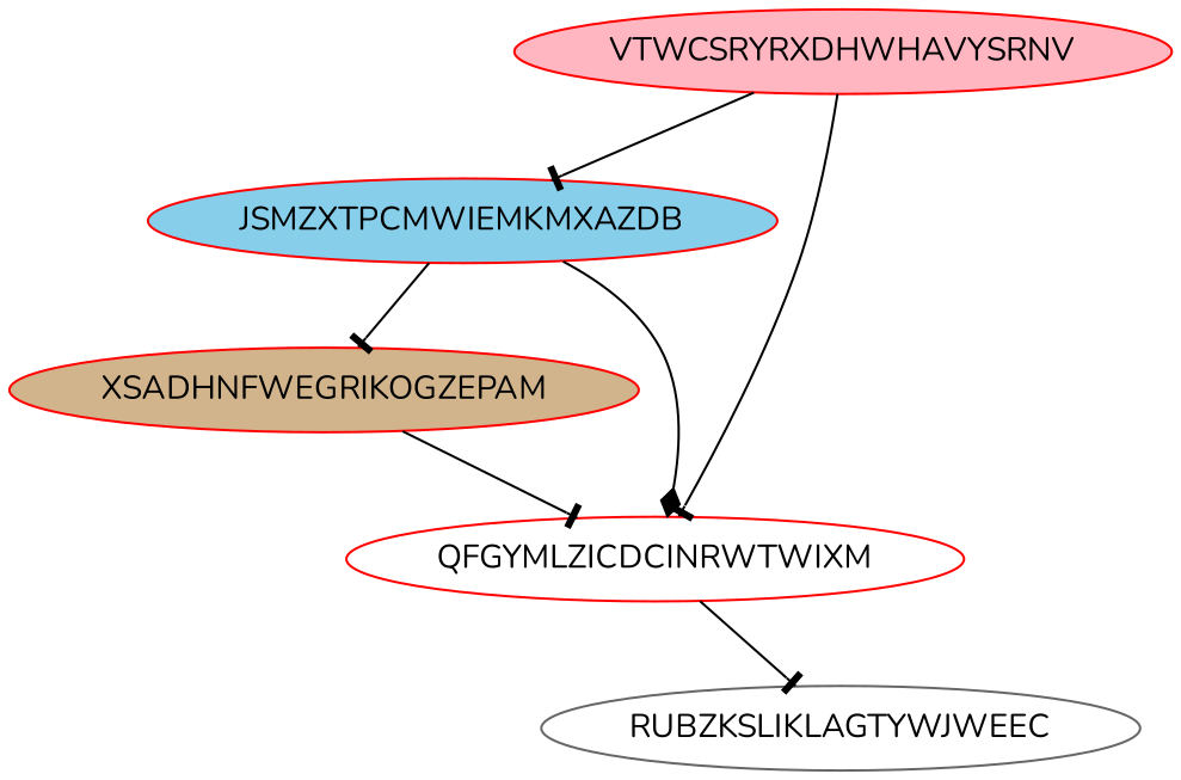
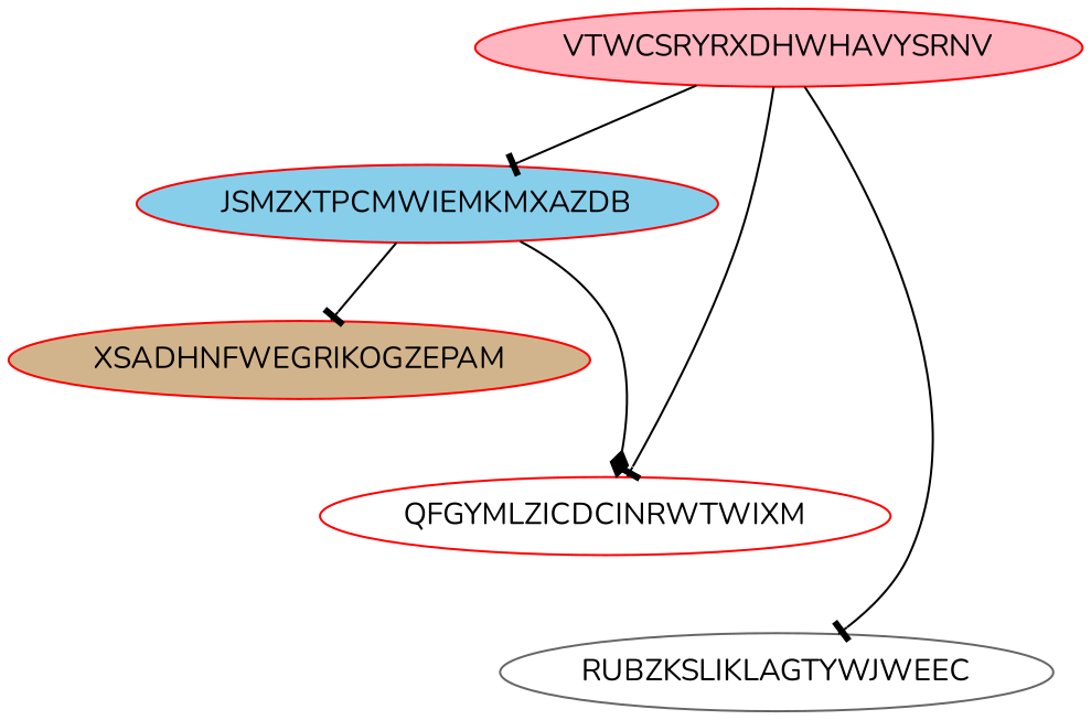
  digraph {
    fontname=Nunito
    node [Weight=12 color=red fillcolor=white fontname=Nunito style=filled]
    edge [Weight=15 arrowhead=tee fontname=Nunito]
    JSMZXTPCMWIEMKMXAZDB [Weight=13 fillcolor=skyblue]
    XSADHNFWEGRIKOGZEPAM [fillcolor=tan]
    QFGYMLZICDCINRWTWIXM [Weight=17]
    VTWCSRYRXDHWHAVYSRNV [fillcolor=lightpink]
    RUBZKSLIKLAGTYWJWEEC [color=gray40]
    JSMZXTPCMWIEMKMXAZDB -> XSADHNFWEGRIKOGZEPAM
    JSMZXTPCMWIEMKMXAZDB -> QFGYMLZICDCINRWTWIXM [Weight=16 arrowhead=diamond]
-   XSADHNFWEGRIKOGZEPAM -> QFGYMLZICDCINRWTWIXM
-   QFGYMLZICDCINRWTWIXM -> RUBZKSLIKLAGTYWJWEEC [Weight=10]
+   VTWCSRYRXDHWHAVYSRNV -> RUBZKSLIKLAGTYWJWEEC [Weight=10]
    VTWCSRYRXDHWHAVYSRNV -> JSMZXTPCMWIEMKMXAZDB [Weight=17]
    VTWCSRYRXDHWHAVYSRNV -> QFGYMLZICDCINRWTWIXM [Weight=19]
  }
